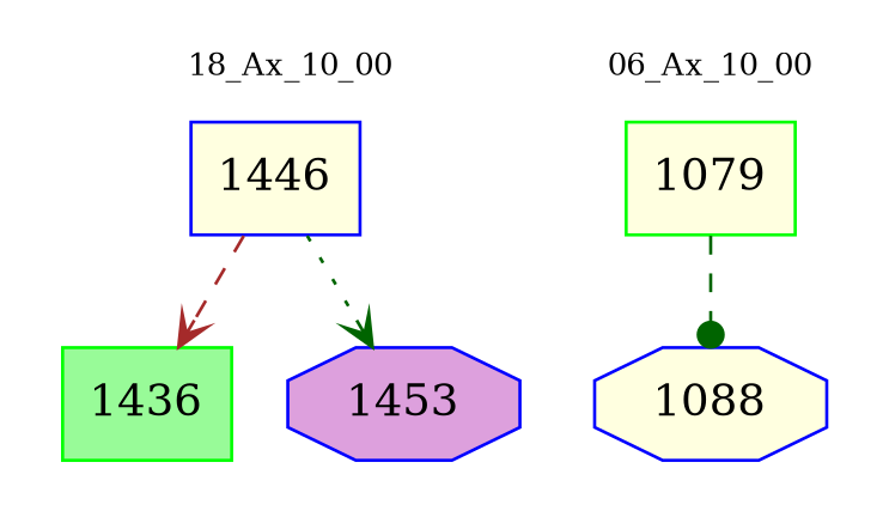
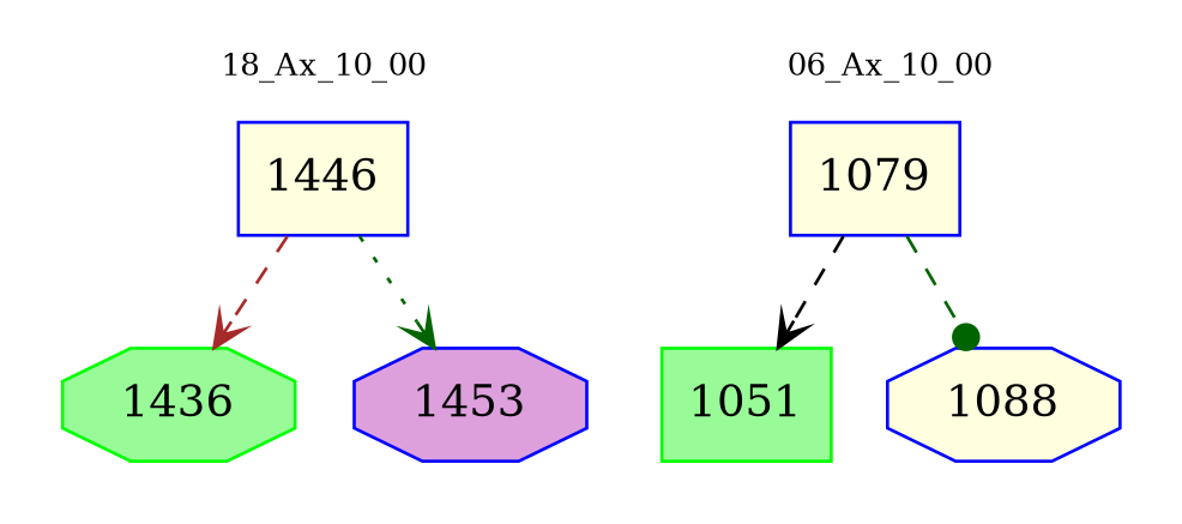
  digraph {
    node [color=blue fillcolor=lightyellow shape=box style=filled]
    edge [arrowhead=vee color=darkgreen style=dashed]
    n1 [label=1446]
-   n2 [color=green fillcolor=palegreen label=1436]
+   n2 [color=green fillcolor=palegreen label=1436 shape=octagon]
    n3 [fillcolor=plum label=1453 shape=octagon]
-   n4 [color=green label=1079]
+   n4 [label=1079]
+   n5 [color=green fillcolor=palegreen label=1051]
    n6 [label=1088 shape=octagon]
    subgraph cluster_1 {
      color=white
      fontsize=10
      label="18_Ax_10_00"
      n1
      n2
      n3
    }
    subgraph cluster_2 {
      color=white
      fontsize=10
      label="06_Ax_10_00"
      n4
+     n5
      n6
    }
    n1 -> n2 [color=brown]
    n1 -> n3 [style=dotted]
+   n4 -> n5 [color=black]
    n4 -> n6 [arrowhead=dot]
  }
